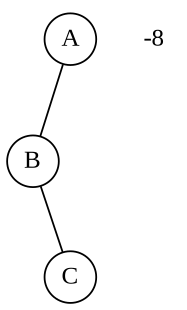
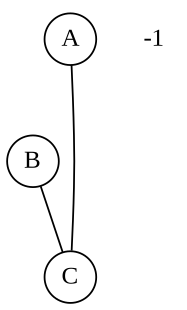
  graph {
    fontname="Liberation Serif"
    node [fixedsize=true fontname="Liberation Serif" shape=circle]
    edge [fontname="Liberation Serif"]
    A [width=0.40]
    B [width=0.40]
    C [width=0.40]
-   n4 [label=-8 shape=plaintext width=0.40]
-   A -- B
+   n4 [label=-1 shape=plaintext width=0.40]
+   A -- C
    B -- C
  }
